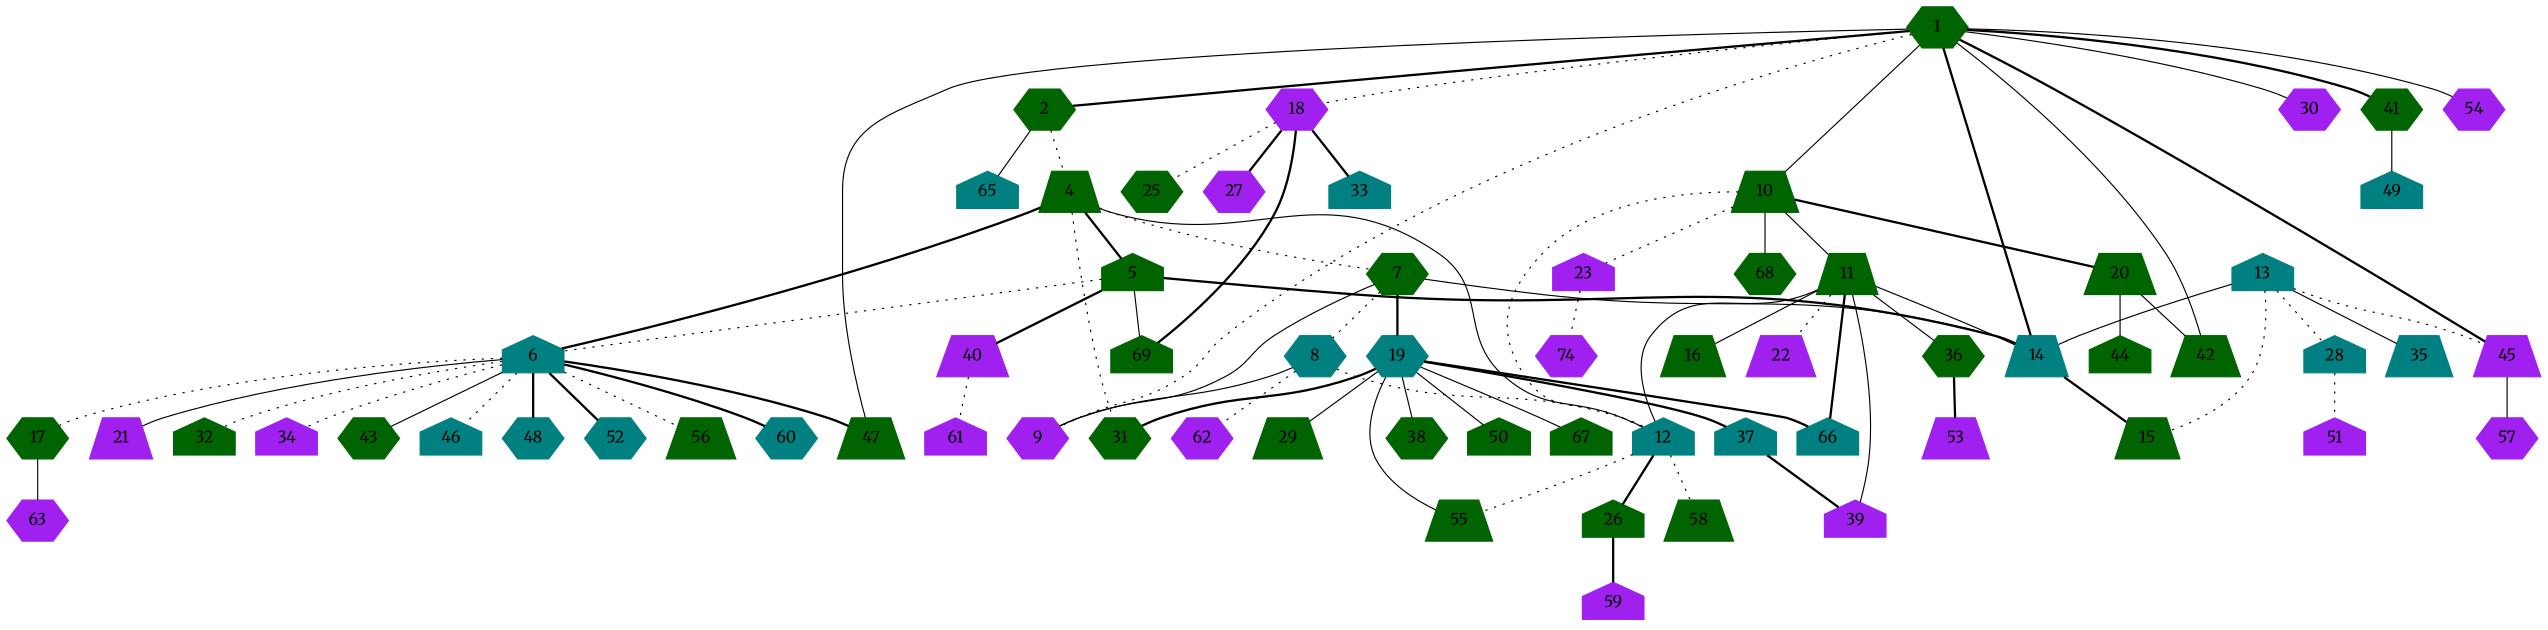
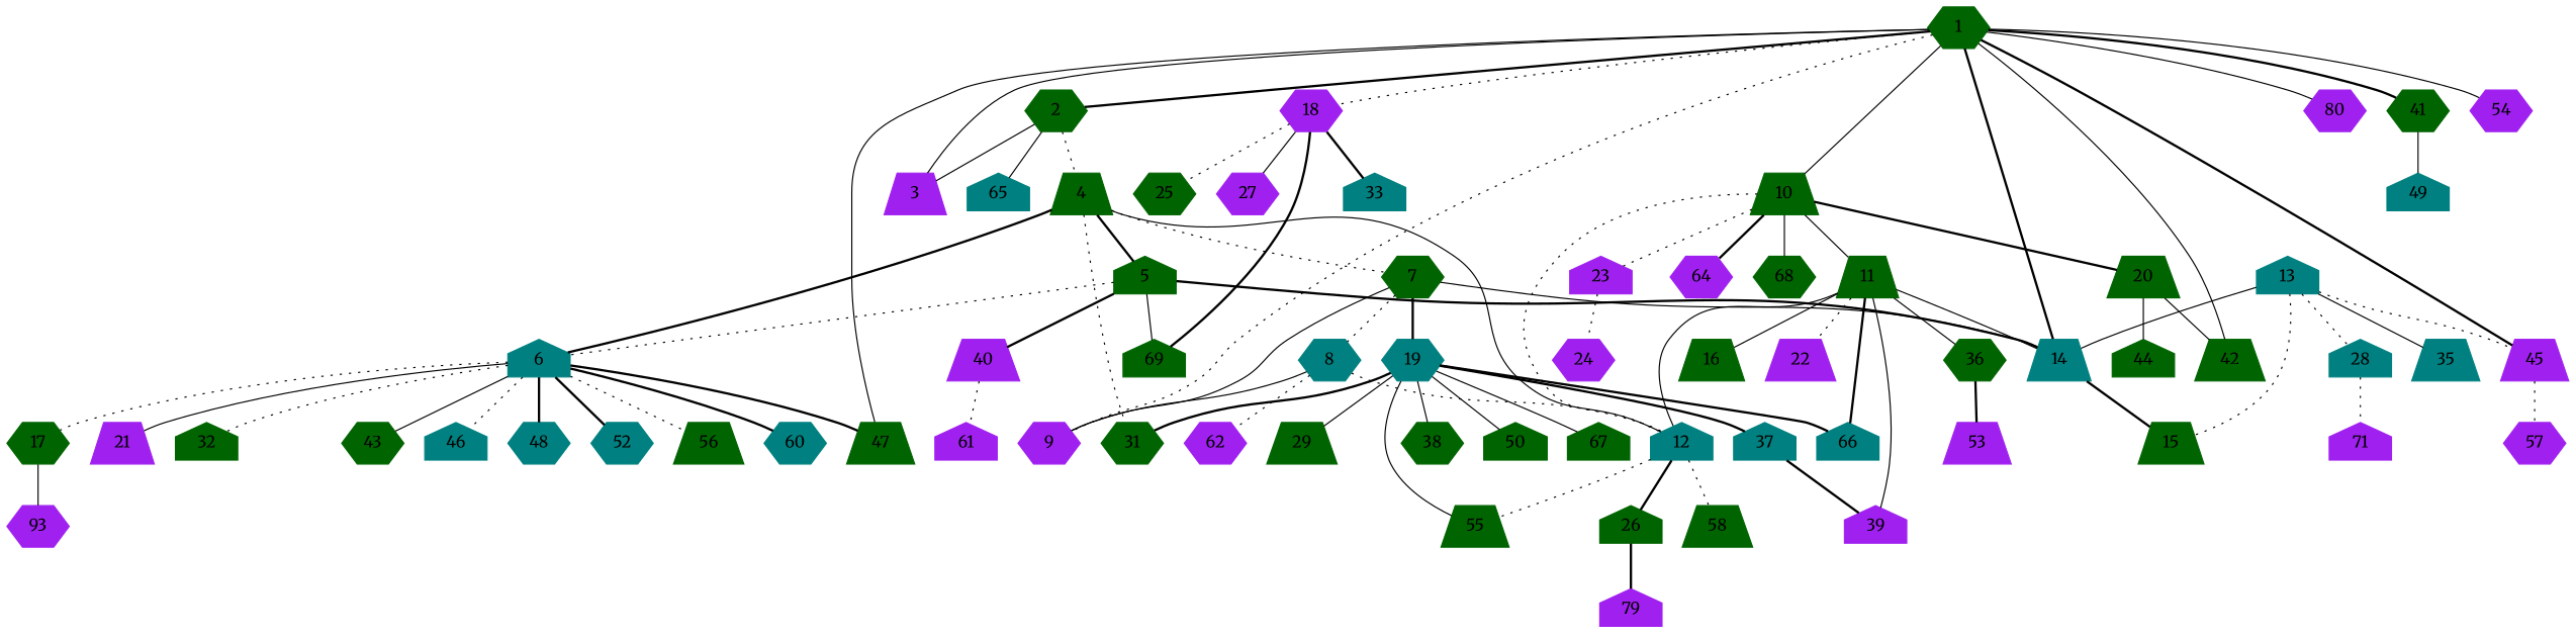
  graph {
    fontname=Merriweather
    node [color=darkgreen fontname=Merriweather shape=hexagon style=filled]
    edge [fontname=Merriweather style=solid]
    1
    2
+   3 [color=purple shape=trapezium]
    9 [color=purple]
    10 [shape=trapezium]
    14 [color=teal shape=trapezium]
    18 [color=purple]
-   30 [color=purple]
+   30 [color=purple label=80]
    41
    42 [shape=trapezium]
    45 [color=purple shape=trapezium]
    47 [shape=trapezium]
    54 [color=purple]
    4 [shape=trapezium]
    65 [color=teal shape=house]
    12 [color=teal shape=house]
    11 [shape=trapezium]
    20 [shape=trapezium]
    23 [color=purple shape=house]
+   64 [color=purple]
    68
    15 [shape=trapezium]
    69 [shape=house]
    25
    27 [color=purple]
    33 [color=teal shape=house]
    49 [color=teal shape=house]
    57 [color=purple]
    5 [shape=house]
    6 [color=teal shape=house]
    7
    31
    61 [color=purple shape=house]
    40 [color=purple shape=trapezium]
    17
    21 [color=purple shape=trapezium]
    32 [shape=house]
-   34 [color=purple shape=house]
    43
    46 [color=teal shape=house]
    48 [color=teal]
    52 [color=teal]
    56 [shape=trapezium]
    60 [color=teal]
    8 [color=teal]
    19 [color=teal]
    26 [shape=house]
    55 [shape=trapezium]
    58 [shape=trapezium]
-   63 [color=purple]
+   63 [color=purple label=93]
    62 [color=purple]
    66 [color=teal shape=house]
    29 [shape=trapezium]
    37 [color=teal shape=house]
    38
    50 [shape=house]
    67 [shape=house]
    16 [shape=trapezium]
    22 [color=purple shape=trapezium]
    36
    39 [color=purple shape=house]
    44 [shape=house]
-   24 [color=purple label=74]
+   24 [color=purple]
    53 [color=purple shape=trapezium]
-   59 [color=purple shape=house]
+   59 [color=purple shape=house label=79]
    13 [color=teal shape=house]
    28 [color=teal shape=house]
    35 [color=teal shape=trapezium]
-   51 [color=purple shape=house]
+   51 [color=purple shape=house label=71]
    1 -- 2 [style=bold]
+   1 -- 3
    1 -- 9 [style=dotted]
    1 -- 10
    1 -- 14 [style=bold]
    1 -- 18 [style=dotted]
    1 -- 30
    1 -- 41 [style=bold]
    1 -- 42
    1 -- 45 [style=bold]
    1 -- 47
    1 -- 54
+   2 -- 3
    2 -- 4 [style=dotted]
    2 -- 65
    10 -- 12 [style=dotted]
    10 -- 11
    10 -- 20 [style=bold]
    10 -- 23 [style=dotted]
+   10 -- 64 [style=bold]
    10 -- 68
    14 -- 15 [style=bold]
    18 -- 69 [style=bold]
    18 -- 25 [style=dotted]
-   18 -- 27 [style=bold]
+   18 -- 27
    18 -- 33 [style=bold]
    41 -- 49
-   45 -- 57
+   45 -- 57 [style=dotted]
    4 -- 12
    4 -- 5 [style=bold]
    4 -- 6 [style=bold]
    4 -- 7 [style=dotted]
    4 -- 31 [style=dotted]
    12 -- 26 [style=bold]
    12 -- 55 [style=dotted]
    12 -- 58 [style=dotted]
    11 -- 14
    11 -- 12
    11 -- 66 [style=bold]
    11 -- 16
    11 -- 22 [style=dotted]
    11 -- 36
    11 -- 39
    20 -- 42
    20 -- 44
    23 -- 24 [style=dotted]
    5 -- 14 [style=bold]
    5 -- 69
    5 -- 6 [style=dotted]
    5 -- 40 [style=bold]
    6 -- 47 [style=bold]
    6 -- 17 [style=dotted]
    6 -- 21
    6 -- 32 [style=dotted]
-   6 -- 34 [style=dotted]
    6 -- 43
    6 -- 46 [style=dotted]
    6 -- 48 [style=bold]
    6 -- 52 [style=bold]
    6 -- 56 [style=dotted]
    6 -- 60 [style=bold]
    7 -- 9
    7 -- 14
    7 -- 8 [style=dotted]
    7 -- 19 [style=bold]
    40 -- 61 [style=dotted]
    17 -- 63
    8 -- 9
    8 -- 12 [style=dotted]
    8 -- 62 [style=dotted]
    19 -- 31 [style=bold]
    19 -- 55
    19 -- 66 [style=bold]
    19 -- 29
    19 -- 37 [style=bold]
    19 -- 38
    19 -- 50
    19 -- 67
    26 -- 59 [style=bold]
    37 -- 39 [style=bold]
    36 -- 53 [style=bold]
    13 -- 14
    13 -- 45 [style=dotted]
    13 -- 15 [style=dotted]
    13 -- 28 [style=dotted]
    13 -- 35
    28 -- 51 [style=dotted]
  }
